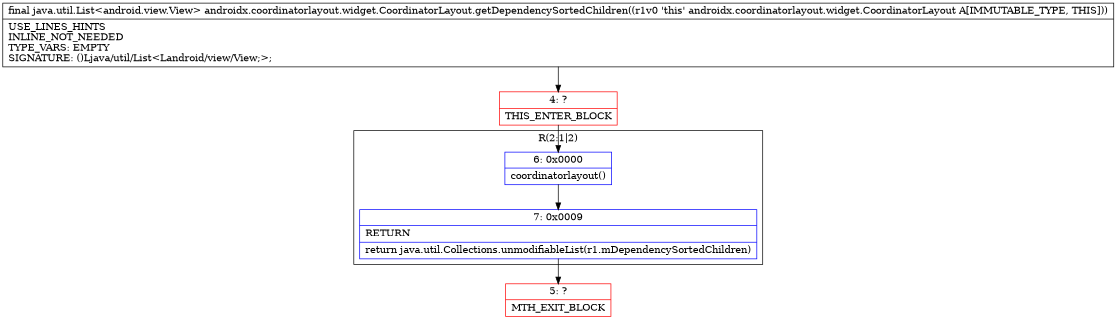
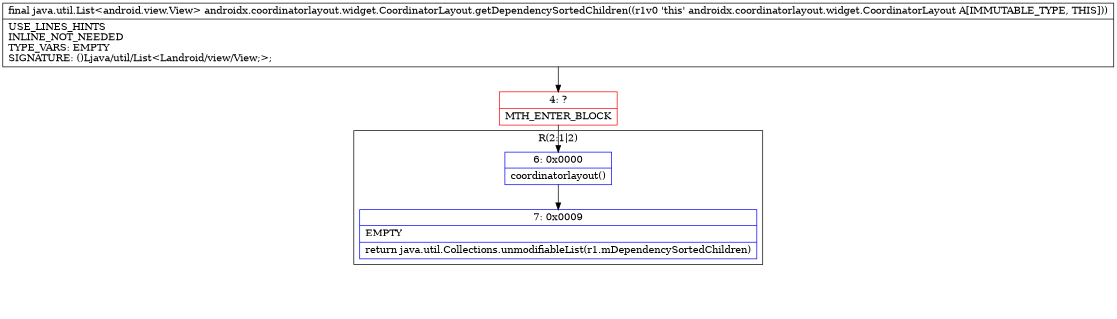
  digraph {
    node [color=blue shape=record]
    n1 [label="{6\:\ 0x0000|coordinatorlayout()\l}"]
-   n2 [label="{7\:\ 0x0009|RETURN\l|return java.util.Collections.unmodifiableList(r1.mDependencySortedChildren)\l}"]
-   n3 [color=red label="{5\:\ ?|MTH_EXIT_BLOCK\l}"]
-   n4 [color=red label="{4\:\ ?|THIS_ENTER_BLOCK\l}"]
+   n2 [label="{7\:\ 0x0009|EMPTY\l|return java.util.Collections.unmodifiableList(r1.mDependencySortedChildren)\l}"]
+   n4 [color=red label="{4\:\ ?|MTH_ENTER_BLOCK\l}"]
    n5 [label="{final java.util.List\<android.view.View\> androidx.coordinatorlayout.widget.CoordinatorLayout.getDependencySortedChildren((r1v0 'this' androidx.coordinatorlayout.widget.CoordinatorLayout A[IMMUTABLE_TYPE, THIS]))  | USE_LINES_HINTS\lINLINE_NOT_NEEDED\lTYPE_VARS: EMPTY\lSIGNATURE: ()Ljava\/util\/List\<Landroid\/view\/View;\>;\l}" color=""]
    subgraph cluster_1 {
      label="R(2:1|2)"
      n1
      n2
    }
    n1 -> n2
-   n2 -> n3
    n4 -> n1
    n5 -> n4
  }
